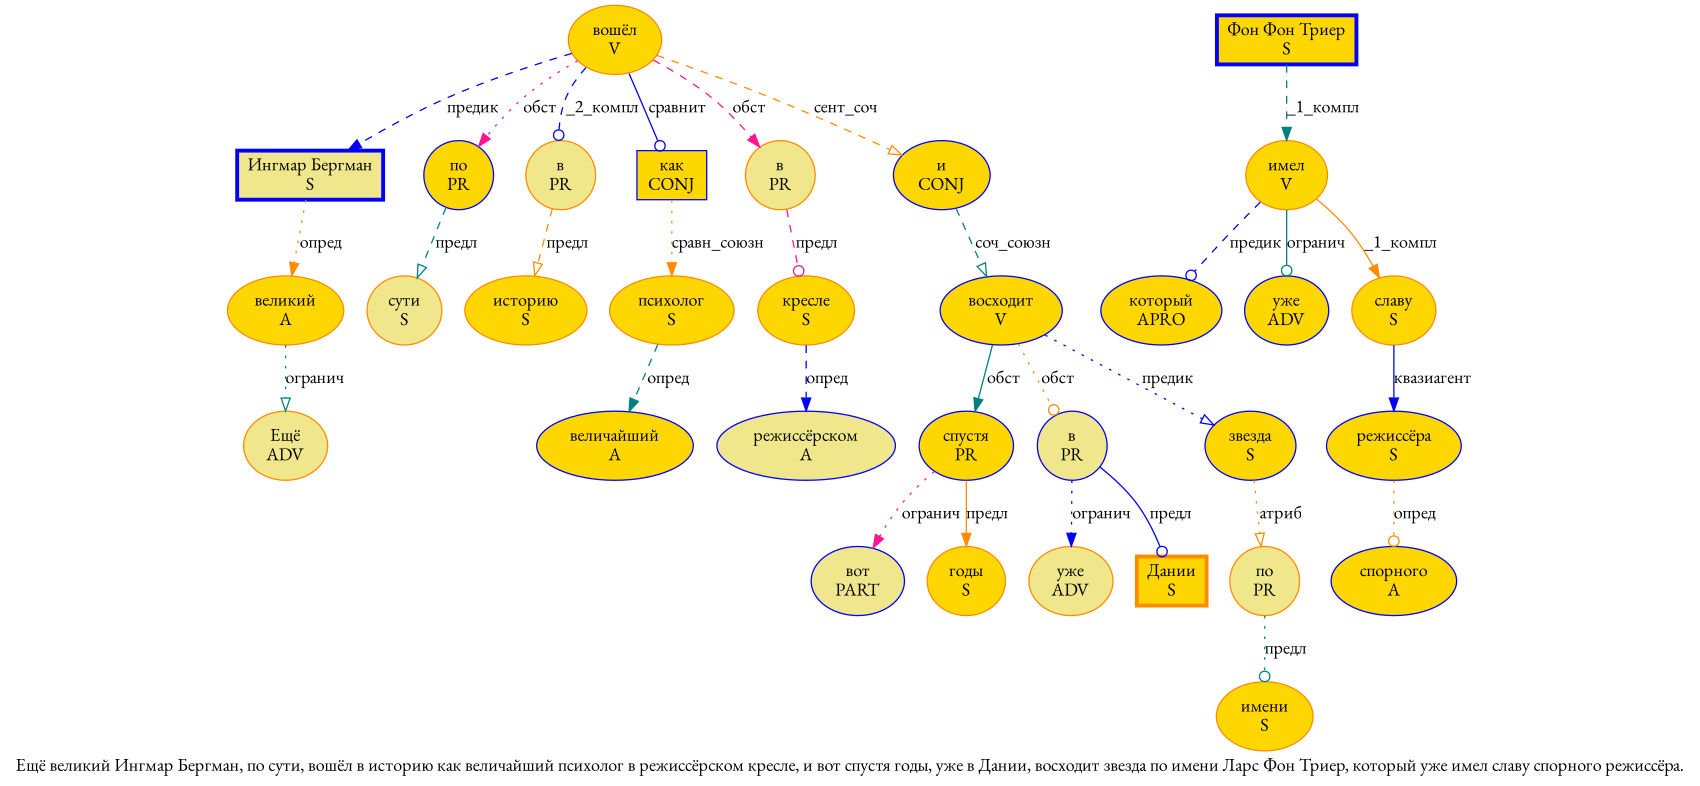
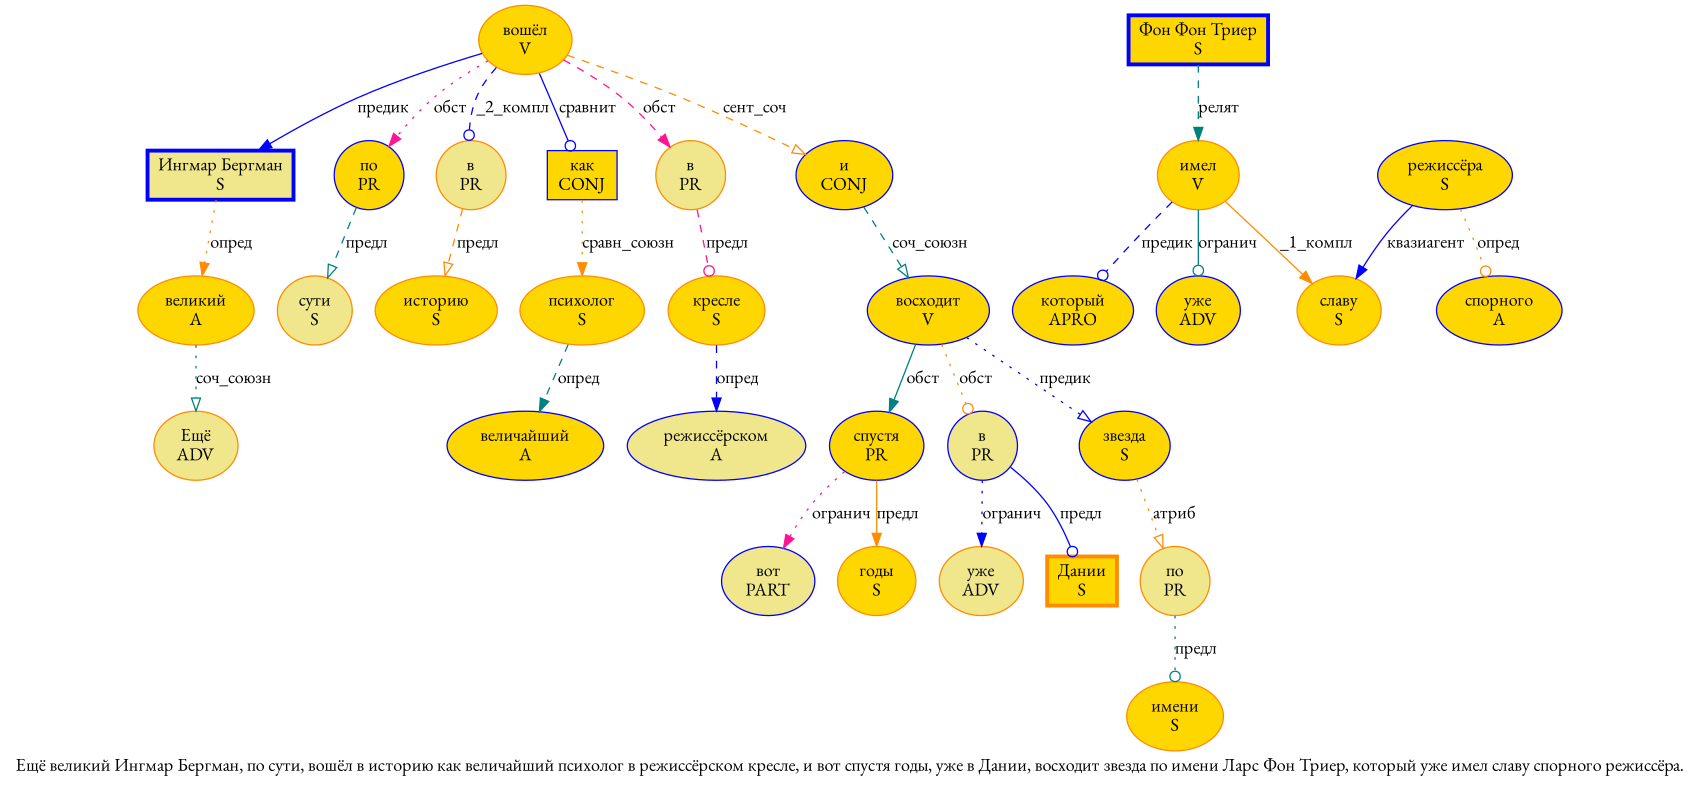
  digraph {
    fontname="EB Garamond"
    label="Ещё великий Ингмар Бергман, по сути, вошёл в историю как величайший психолог в режиссёрском кресле, и вот спустя годы, уже в Дании, восходит звезда по имени Ларс Фон Триер, который уже имел славу спорного режиссёра."
    node [color=darkorange fillcolor=gold fontname="EB Garamond" penwidth=1 shape=ellipse style=filled]
    edge [arrowhead=normal color=darkorange fontname="EB Garamond" style=dotted]
    n1 [fillcolor=khaki label="Ещё\nADV"]
    n2 [label="великий\nA"]
    n3 [color=blue fillcolor=khaki label="Ингмар Бергман\nS" penwidth=3 shape=box]
    n4 [color=blue label="по\nPR"]
    n5 [fillcolor=khaki label="сути\nS"]
    n6 [label="вошёл\nV"]
    n7 [fillcolor=khaki label="в\nPR"]
    n8 [color=blue label="как\nCONJ" shape=box]
    n9 [fillcolor=khaki label="в\nPR"]
    n10 [color=blue label="и\nCONJ"]
    n11 [label="историю\nS"]
    n12 [label="психолог\nS"]
    n13 [label="кресле\nS"]
    n14 [color=blue label="восходит\nV"]
    n15 [color=blue label="величайший\nA"]
    n16 [color=blue fillcolor=khaki label="режиссёрском\nA"]
    n17 [color=blue label="спустя\nPR"]
    n18 [color=blue fillcolor=khaki label="в\nPR"]
    n19 [color=blue label="звезда\nS"]
    n20 [color=blue fillcolor=khaki label="вот\nPART"]
    n21 [label="годы\nS"]
    n22 [fillcolor=khaki label="уже\nADV"]
    n23 [label="Дании\nS" penwidth=3 shape=box]
    n24 [fillcolor=khaki label="по\nPR"]
    n25 [label="имени\nS"]
    n26 [color=blue label="Фон Фон Триер\nS" penwidth=3 shape=box]
    n27 [label="имел\nV"]
    n28 [color=blue label="который\nAPRO"]
    n29 [color=blue label="уже\nADV"]
    n30 [label="славу\nS"]
    n31 [color=blue label="режиссёра\nS"]
    n32 [color=blue label="спорного\nA"]
-   n2 -> n1 [arrowhead=onormal color=teal label="огранич"]
+   n2 -> n1 [arrowhead=onormal color=teal label="соч_союзн"]
    n3 -> n2 [label="опред"]
    n4 -> n5 [arrowhead=onormal color=teal label="предл" style=dashed]
-   n6 -> n3 [color=blue label="предик" style=dashed]
+   n6 -> n3 [color=blue label="предик" style=solid]
    n6 -> n4 [color=deeppink label="обст"]
    n6 -> n7 [arrowhead=odot color=blue label="_2_компл" style=dashed]
    n6 -> n8 [arrowhead=odot color=blue label="сравнит" style=solid]
    n6 -> n9 [color=deeppink label="обст" style=dashed]
    n6 -> n10 [arrowhead=onormal label="сент_соч" style=dashed]
    n7 -> n11 [arrowhead=onormal label="предл" style=dashed]
    n8 -> n12 [label="сравн_союзн"]
    n9 -> n13 [arrowhead=odot color=deeppink label="предл" style=dashed]
    n10 -> n14 [arrowhead=onormal color=teal label="соч_союзн" style=dashed]
    n12 -> n15 [color=teal label="опред" style=dashed]
    n13 -> n16 [color=blue label="опред" style=dashed]
    n14 -> n17 [color=teal label="обст" style=solid]
    n14 -> n18 [arrowhead=odot label="обст"]
    n14 -> n19 [arrowhead=onormal color=blue label="предик"]
    n17 -> n20 [color=deeppink label="огранич"]
    n17 -> n21 [label="предл" style=solid]
    n18 -> n22 [color=blue label="огранич"]
    n18 -> n23 [arrowhead=odot color=blue label="предл" style=solid]
    n19 -> n24 [arrowhead=onormal label="атриб"]
    n24 -> n25 [arrowhead=odot color=teal label="предл"]
-   n26 -> n27 [color=teal label="_1_компл" style=dashed]
+   n26 -> n27 [color=teal label="релят" style=dashed]
    n27 -> n28 [arrowhead=odot color=blue label="предик" style=dashed]
    n27 -> n29 [arrowhead=odot color=teal label="огранич" style=solid]
    n27 -> n30 [label="_1_компл" style=solid]
-   n30 -> n31 [color=blue label="квазиагент" style=solid]
+   n31 -> n30 [color=blue label="квазиагент" style=solid]
    n31 -> n32 [arrowhead=odot label="опред"]
  }
